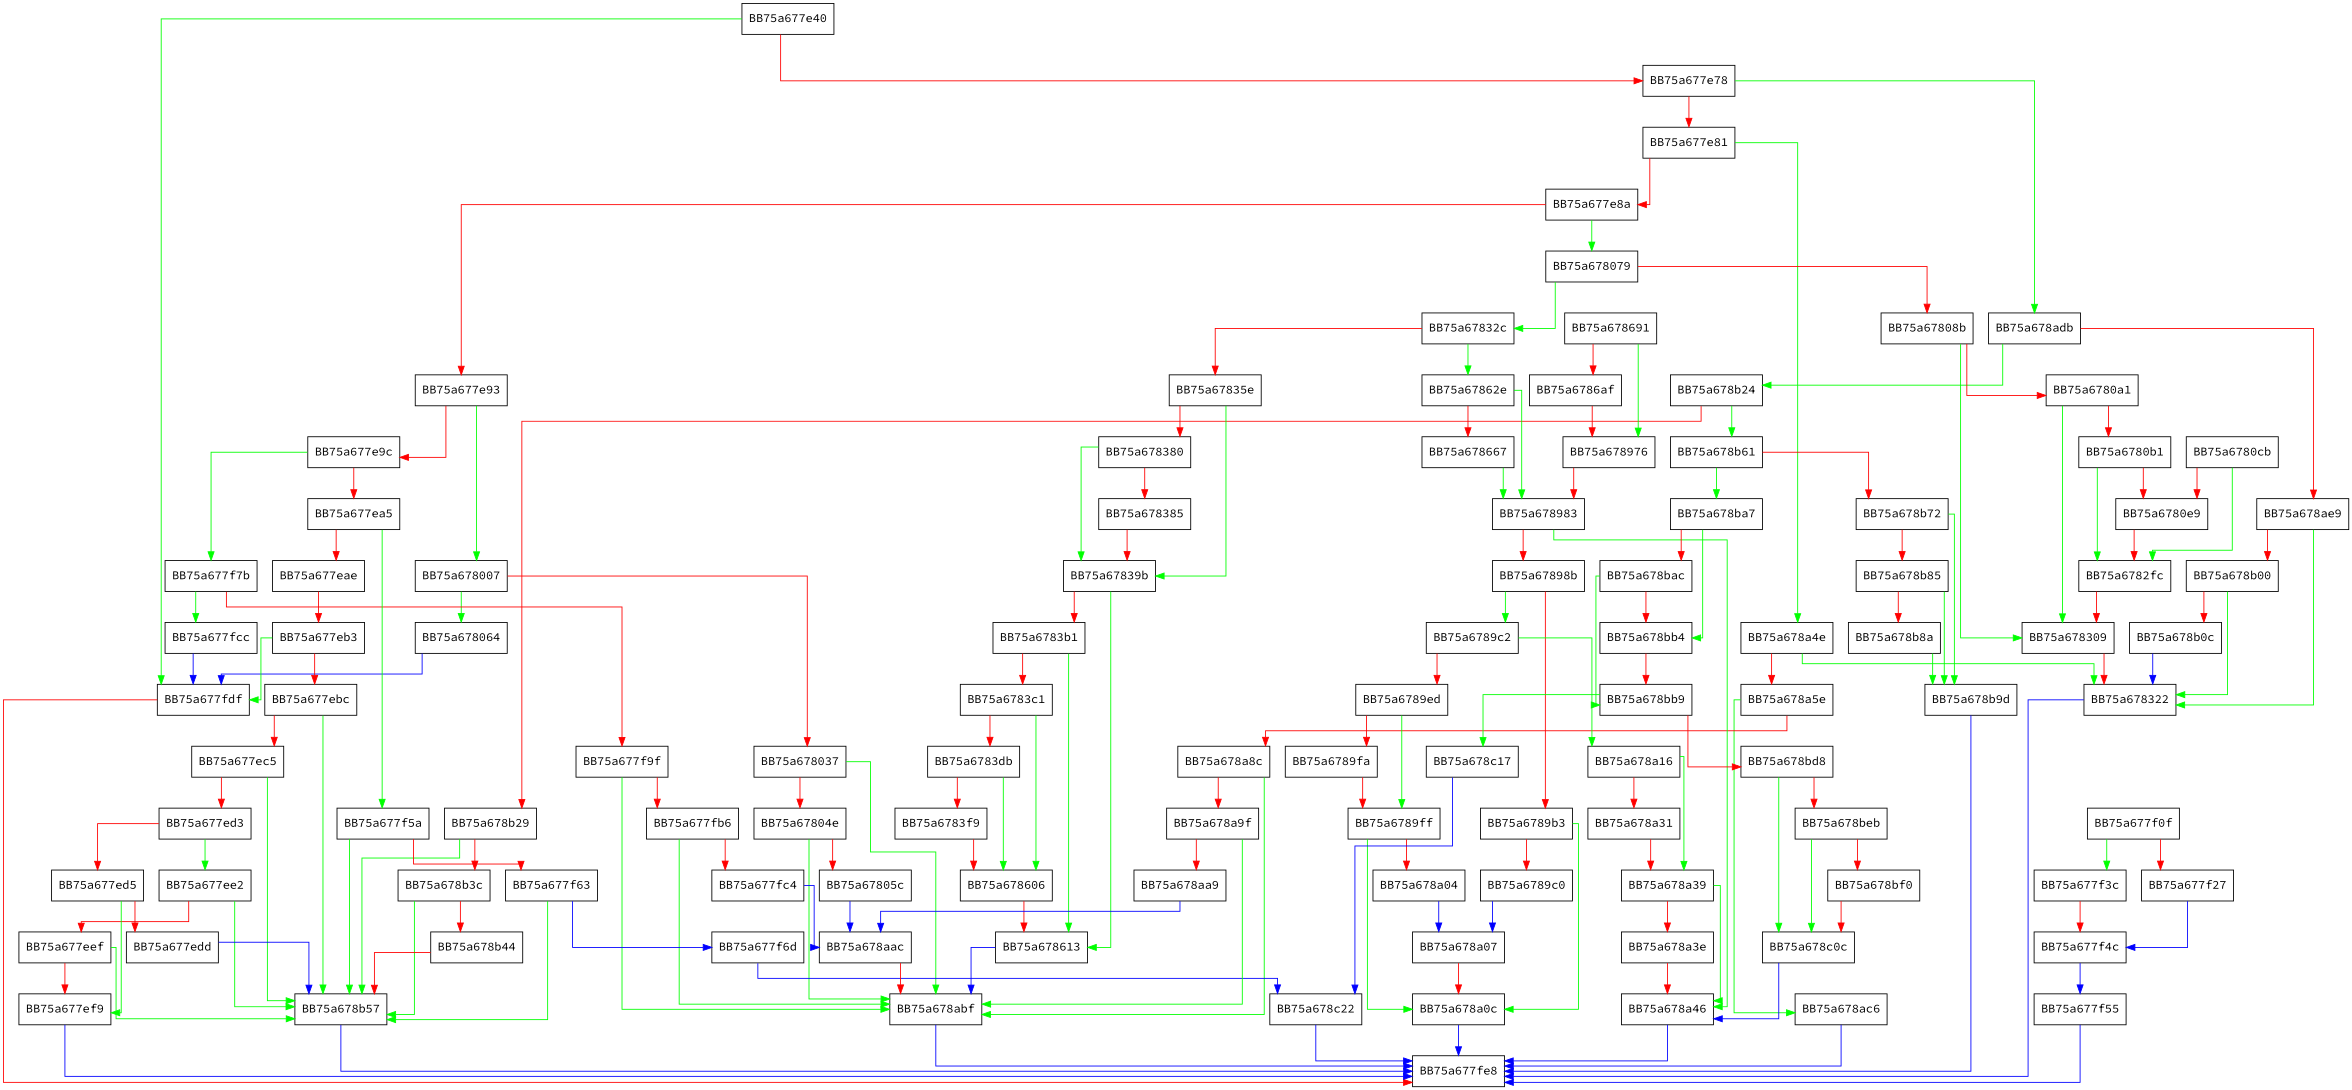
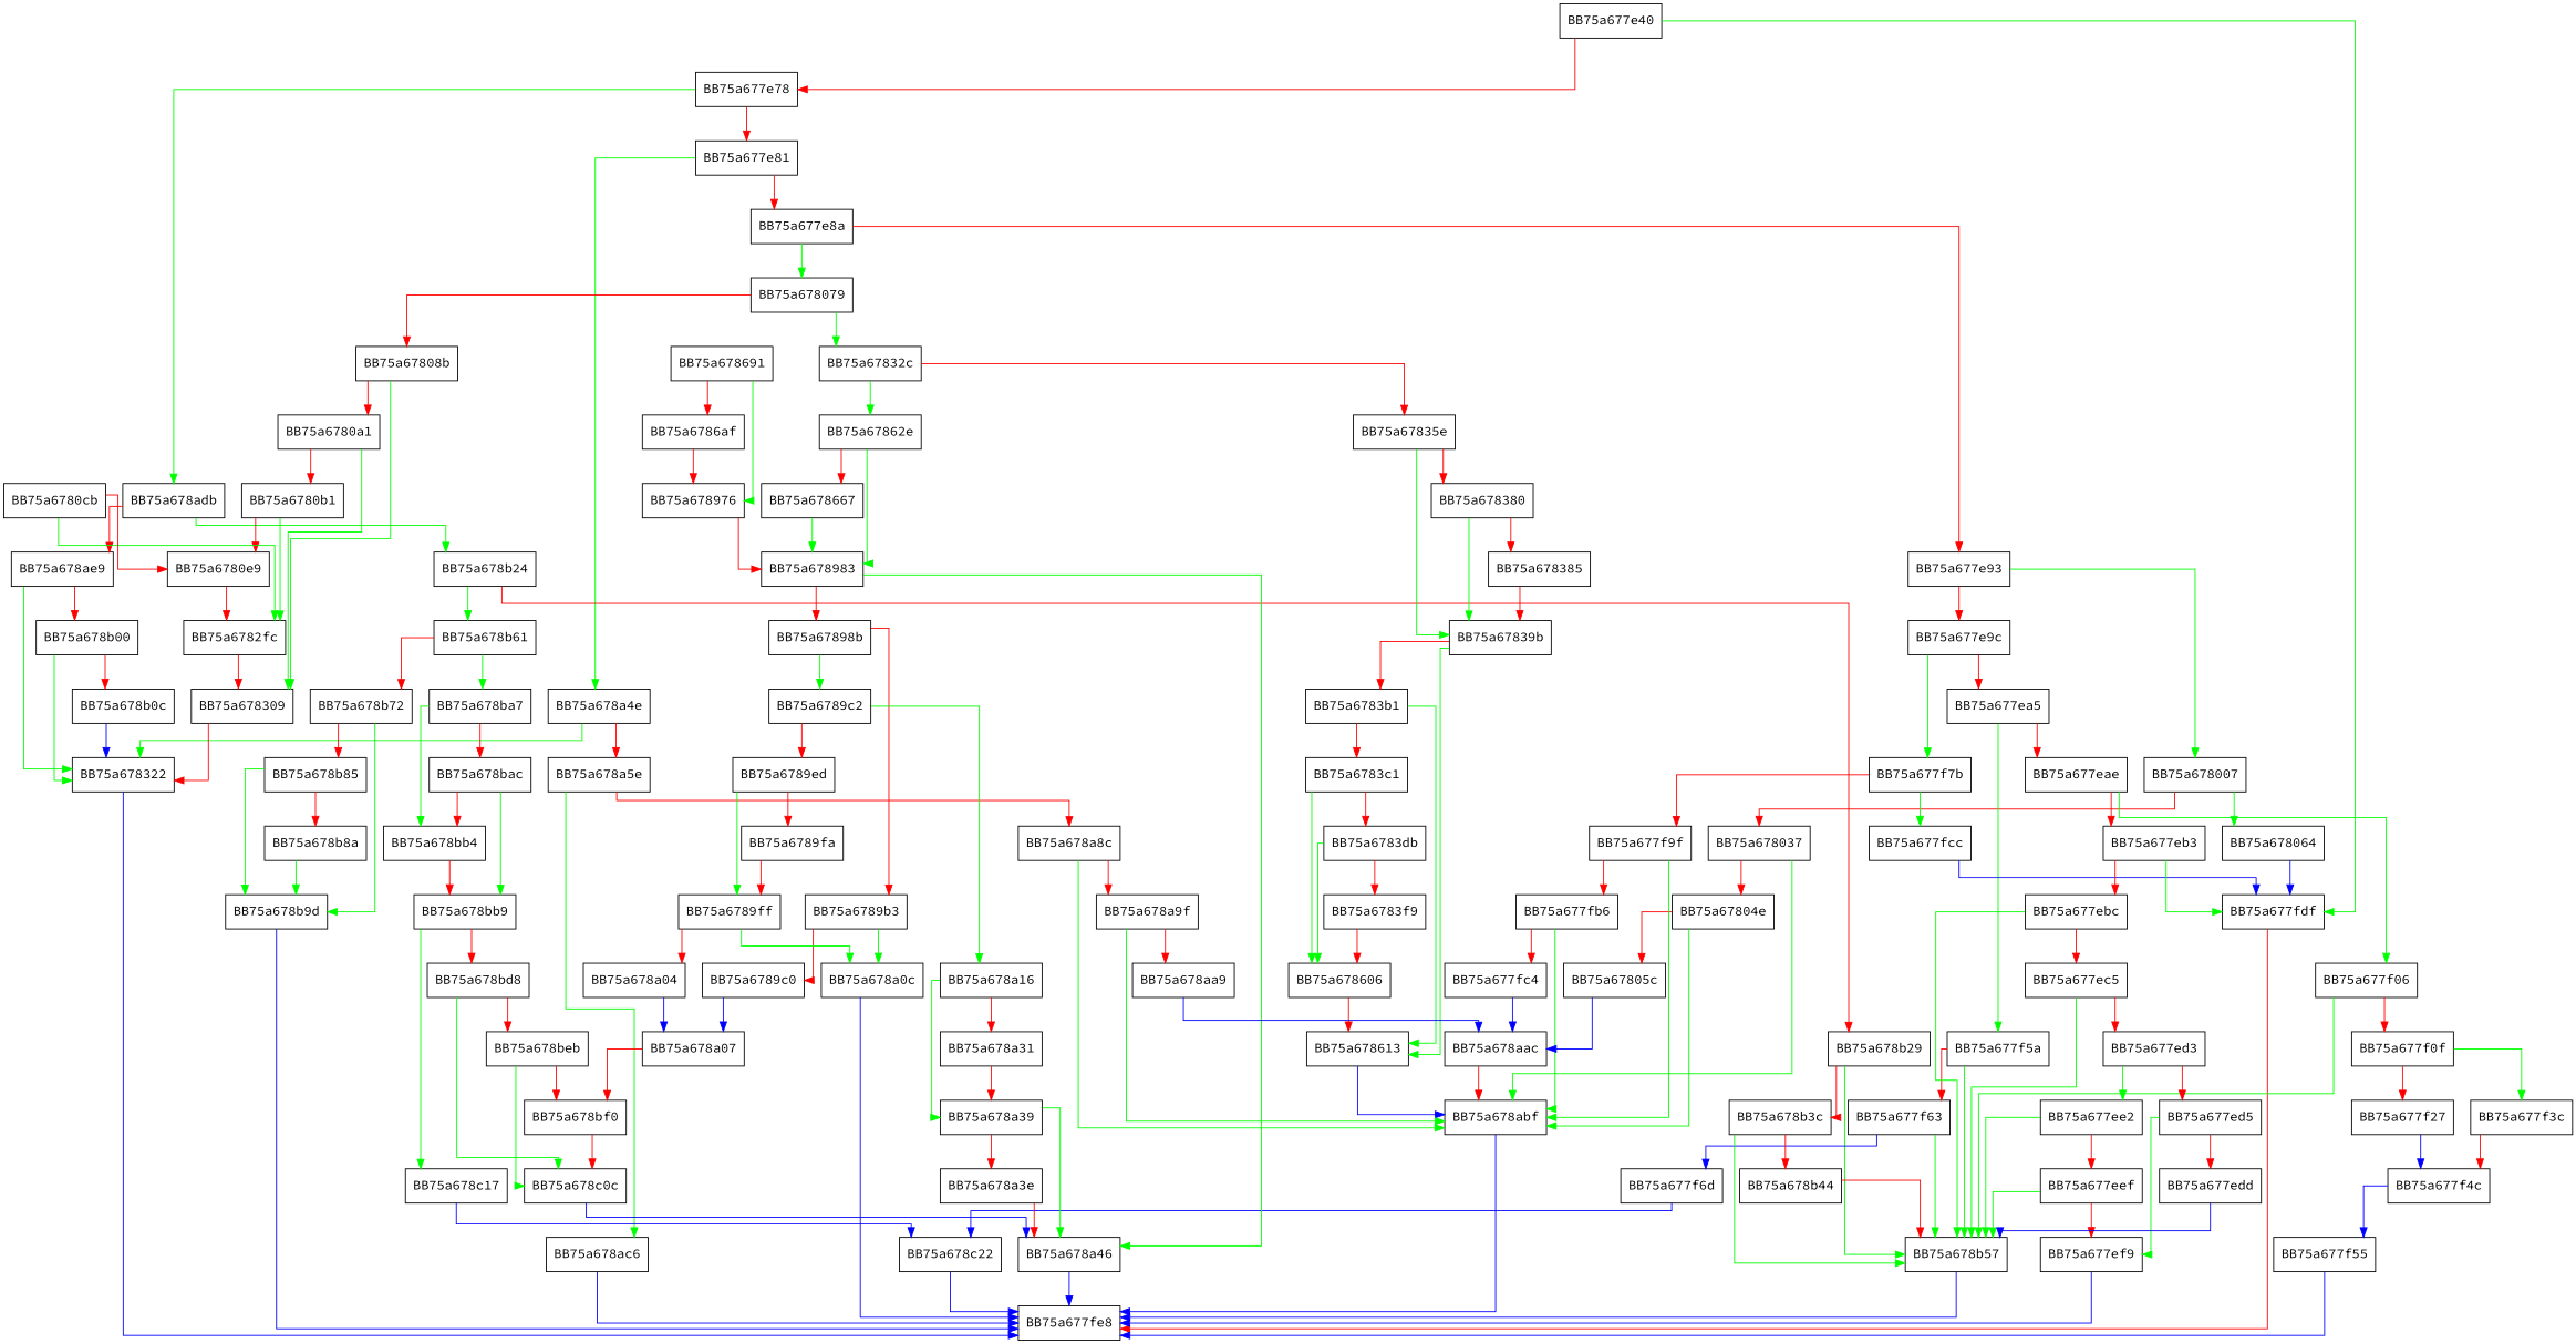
  digraph {
    fontname="Source Code Pro"
    splines=ortho
    node [fontname="Source Code Pro" shape=box]
    edge [color=red fontname="Source Code Pro"]
    BB75a677e40
    BB75a677fdf
    BB75a677e78
    BB75a677fe8
    BB75a678adb
    BB75a677e81
    BB75a678b24
    BB75a678ae9
    BB75a678a4e
    BB75a677e8a
    BB75a678b61
    BB75a678b29
    BB75a678322
    BB75a678b00
    BB75a678a5e
    BB75a678079
    BB75a677e93
    BB75a678ac6
    BB75a678a8c
    BB75a67832c
    BB75a67808b
    BB75a678007
    BB75a677e9c
    BB75a67862e
    BB75a67835e
    BB75a678309
    BB75a6780a1
    BB75a678064
    BB75a678037
    BB75a677f7b
    BB75a677ea5
    BB75a678abf
    BB75a67804e
    BB75a677fcc
    BB75a677f9f
    BB75a677f5a
    BB75a677eae
    BB75a677fb6
    BB75a678b57
    BB75a677f63
+   BB75a677f06
    BB75a677eb3
    BB75a677f6d
    BB75a677f0f
    BB75a677ebc
    BB75a677f3c
    BB75a677f27
    BB75a677ec5
    BB75a677ed3
    BB75a677ee2
    BB75a677ed5
    BB75a677eef
    BB75a677ef9
    BB75a677edd
    BB75a677f4c
    BB75a677f55
    BB75a678c22
    BB75a677fc4
    BB75a678aac
    BB75a67805c
    BB75a678983
    BB75a678667
    BB75a67839b
    BB75a678380
    BB75a6780b1
    BB75a6782fc
    BB75a6780e9
    BB75a6780cb
    BB75a678a46
    BB75a67898b
    BB75a678613
    BB75a6783b1
    BB75a678385
    BB75a6783c1
    BB75a678606
    BB75a6783db
    BB75a6783f9
    BB75a6789c2
    BB75a6789b3
    BB75a678976
    BB75a678691
    BB75a6786af
    BB75a678a16
    BB75a6789ed
    BB75a678a0c
    BB75a6789c0
    BB75a678a39
    BB75a678a31
    BB75a6789ff
    BB75a6789fa
    BB75a678a07
    BB75a678a3e
    BB75a678a04
    BB75a678a9f
    BB75a678aa9
    BB75a678ba7
    BB75a678b72
    BB75a678b3c
    BB75a678b0c
    BB75a678bb4
    BB75a678bac
    BB75a678b9d
    BB75a678b85
    BB75a678b44
    BB75a678bb9
    BB75a678b8a
    BB75a678c17
    BB75a678bd8
    BB75a678c0c
    BB75a678beb
    BB75a678bf0
    BB75a677e40 -> BB75a677fdf [color=green]
    BB75a677e40 -> BB75a677e78
    BB75a677fdf -> BB75a677fe8
    BB75a677e78 -> BB75a678adb [color=green]
    BB75a677e78 -> BB75a677e81
    BB75a678adb -> BB75a678b24 [color=green]
    BB75a678adb -> BB75a678ae9
    BB75a677e81 -> BB75a678a4e [color=green]
    BB75a677e81 -> BB75a677e8a
    BB75a678b24 -> BB75a678b61 [color=green]
    BB75a678b24 -> BB75a678b29
    BB75a678ae9 -> BB75a678322 [color=green]
    BB75a678ae9 -> BB75a678b00
    BB75a678a4e -> BB75a678322 [color=green]
    BB75a678a4e -> BB75a678a5e
    BB75a677e8a -> BB75a678079 [color=green]
    BB75a677e8a -> BB75a677e93
    BB75a678b61 -> BB75a678ba7 [color=green]
    BB75a678b61 -> BB75a678b72
    BB75a678b29 -> BB75a678b57 [color=green]
    BB75a678b29 -> BB75a678b3c
    BB75a678322 -> BB75a677fe8 [color=blue]
    BB75a678b00 -> BB75a678322 [color=green]
    BB75a678b00 -> BB75a678b0c
    BB75a678a5e -> BB75a678ac6 [color=green]
    BB75a678a5e -> BB75a678a8c
    BB75a678079 -> BB75a67832c [color=green]
    BB75a678079 -> BB75a67808b
    BB75a677e93 -> BB75a678007 [color=green]
    BB75a677e93 -> BB75a677e9c
    BB75a678ac6 -> BB75a677fe8 [color=blue]
    BB75a678a8c -> BB75a678abf [color=green]
    BB75a678a8c -> BB75a678a9f
    BB75a67832c -> BB75a67862e [color=green]
    BB75a67832c -> BB75a67835e
    BB75a67808b -> BB75a678309 [color=green]
    BB75a67808b -> BB75a6780a1
    BB75a678007 -> BB75a678064 [color=green]
    BB75a678007 -> BB75a678037
    BB75a677e9c -> BB75a677f7b [color=green]
    BB75a677e9c -> BB75a677ea5
    BB75a67862e -> BB75a678983 [color=green]
    BB75a67862e -> BB75a678667
    BB75a67835e -> BB75a67839b [color=green]
    BB75a67835e -> BB75a678380
    BB75a678309 -> BB75a678322
    BB75a6780a1 -> BB75a678309 [color=green]
    BB75a6780a1 -> BB75a6780b1
    BB75a678064 -> BB75a677fdf [color=blue]
    BB75a678037 -> BB75a678abf [color=green]
    BB75a678037 -> BB75a67804e
    BB75a677f7b -> BB75a677fcc [color=green]
    BB75a677f7b -> BB75a677f9f
    BB75a677ea5 -> BB75a677f5a [color=green]
    BB75a677ea5 -> BB75a677eae
    BB75a678abf -> BB75a677fe8 [color=blue]
    BB75a67804e -> BB75a678abf [color=green]
    BB75a67804e -> BB75a67805c
    BB75a677fcc -> BB75a677fdf [color=blue]
    BB75a677f9f -> BB75a678abf [color=green]
    BB75a677f9f -> BB75a677fb6
    BB75a677f5a -> BB75a678b57 [color=green]
    BB75a677f5a -> BB75a677f63
+   BB75a677eae -> BB75a677f06 [color=green]
    BB75a677eae -> BB75a677eb3
    BB75a677fb6 -> BB75a678abf [color=green]
    BB75a677fb6 -> BB75a677fc4
    BB75a678b57 -> BB75a677fe8 [color=blue]
    BB75a677f63 -> BB75a678b57 [color=green]
    BB75a677f63 -> BB75a677f6d [color=blue]
+   BB75a677f06 -> BB75a678b57 [color=green]
+   BB75a677f06 -> BB75a677f0f
    BB75a677eb3 -> BB75a677fdf [color=green]
    BB75a677eb3 -> BB75a677ebc
    BB75a677f6d -> BB75a678c22 [color=blue]
    BB75a677f0f -> BB75a677f3c [color=green]
    BB75a677f0f -> BB75a677f27
    BB75a677ebc -> BB75a678b57 [color=green]
    BB75a677ebc -> BB75a677ec5
    BB75a677f3c -> BB75a677f4c
    BB75a677f27 -> BB75a677f4c [color=blue]
    BB75a677ec5 -> BB75a678b57 [color=green]
    BB75a677ec5 -> BB75a677ed3
    BB75a677ed3 -> BB75a677ee2 [color=green]
    BB75a677ed3 -> BB75a677ed5
    BB75a677ee2 -> BB75a678b57 [color=green]
    BB75a677ee2 -> BB75a677eef
    BB75a677ed5 -> BB75a677ef9 [color=green]
    BB75a677ed5 -> BB75a677edd
    BB75a677eef -> BB75a678b57 [color=green]
    BB75a677eef -> BB75a677ef9
    BB75a677ef9 -> BB75a677fe8 [color=blue]
    BB75a677edd -> BB75a678b57 [color=blue]
    BB75a677f4c -> BB75a677f55 [color=blue]
    BB75a677f55 -> BB75a677fe8 [color=blue]
    BB75a678c22 -> BB75a677fe8 [color=blue]
    BB75a677fc4 -> BB75a678aac [color=blue]
    BB75a678aac -> BB75a678abf
    BB75a67805c -> BB75a678aac [color=blue]
    BB75a678983 -> BB75a678a46 [color=green]
    BB75a678983 -> BB75a67898b
    BB75a678667 -> BB75a678983 [color=green]
    BB75a67839b -> BB75a678613 [color=green]
    BB75a67839b -> BB75a6783b1
    BB75a678380 -> BB75a67839b [color=green]
    BB75a678380 -> BB75a678385
    BB75a6780b1 -> BB75a6782fc [color=green]
    BB75a6780b1 -> BB75a6780e9
    BB75a6782fc -> BB75a678309
    BB75a6780e9 -> BB75a6782fc
    BB75a6780cb -> BB75a6782fc [color=green]
    BB75a6780cb -> BB75a6780e9
    BB75a678a46 -> BB75a677fe8 [color=blue]
    BB75a67898b -> BB75a6789c2 [color=green]
    BB75a67898b -> BB75a6789b3
    BB75a678613 -> BB75a678abf [color=blue]
    BB75a6783b1 -> BB75a678613 [color=green]
    BB75a6783b1 -> BB75a6783c1
    BB75a678385 -> BB75a67839b
    BB75a6783c1 -> BB75a678606 [color=green]
    BB75a6783c1 -> BB75a6783db
    BB75a678606 -> BB75a678613
    BB75a6783db -> BB75a678606 [color=green]
    BB75a6783db -> BB75a6783f9
    BB75a6783f9 -> BB75a678606
    BB75a6789c2 -> BB75a678a16 [color=green]
    BB75a6789c2 -> BB75a6789ed
    BB75a6789b3 -> BB75a678a0c [color=green]
    BB75a6789b3 -> BB75a6789c0
    BB75a678976 -> BB75a678983
    BB75a678691 -> BB75a678976 [color=green]
    BB75a678691 -> BB75a6786af
    BB75a6786af -> BB75a678976
    BB75a678a16 -> BB75a678a39 [color=green]
    BB75a678a16 -> BB75a678a31
    BB75a6789ed -> BB75a6789ff [color=green]
    BB75a6789ed -> BB75a6789fa
    BB75a678a0c -> BB75a677fe8 [color=blue]
    BB75a6789c0 -> BB75a678a07 [color=blue]
    BB75a678a39 -> BB75a678a46 [color=green]
    BB75a678a39 -> BB75a678a3e
    BB75a678a31 -> BB75a678a39
    BB75a6789ff -> BB75a678a0c [color=green]
    BB75a6789ff -> BB75a678a04
    BB75a6789fa -> BB75a6789ff
-   BB75a678a07 -> BB75a678a0c
+   BB75a678a07 -> BB75a678bf0
    BB75a678a3e -> BB75a678a46
    BB75a678a04 -> BB75a678a07 [color=blue]
    BB75a678a9f -> BB75a678abf [color=green]
    BB75a678a9f -> BB75a678aa9
    BB75a678aa9 -> BB75a678aac [color=blue]
    BB75a678ba7 -> BB75a678bb4 [color=green]
    BB75a678ba7 -> BB75a678bac
    BB75a678b72 -> BB75a678b9d [color=green]
    BB75a678b72 -> BB75a678b85
    BB75a678b3c -> BB75a678b57 [color=green]
    BB75a678b3c -> BB75a678b44
    BB75a678b0c -> BB75a678322 [color=blue]
    BB75a678bb4 -> BB75a678bb9
    BB75a678bac -> BB75a678bb4
    BB75a678bac -> BB75a678bb9 [color=green]
    BB75a678b9d -> BB75a677fe8 [color=blue]
    BB75a678b85 -> BB75a678b9d [color=green]
    BB75a678b85 -> BB75a678b8a
    BB75a678b44 -> BB75a678b57
    BB75a678bb9 -> BB75a678c17 [color=green]
    BB75a678bb9 -> BB75a678bd8
    BB75a678b8a -> BB75a678b9d [color=green]
    BB75a678c17 -> BB75a678c22 [color=blue]
    BB75a678bd8 -> BB75a678c0c [color=green]
    BB75a678bd8 -> BB75a678beb
    BB75a678c0c -> BB75a678a46 [color=blue]
    BB75a678beb -> BB75a678c0c [color=green]
    BB75a678beb -> BB75a678bf0
    BB75a678bf0 -> BB75a678c0c
  }
